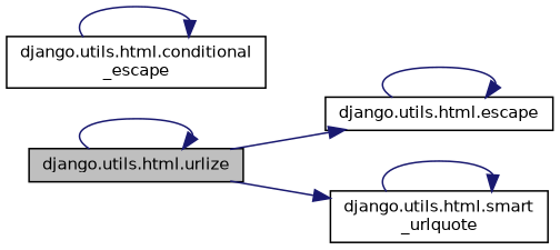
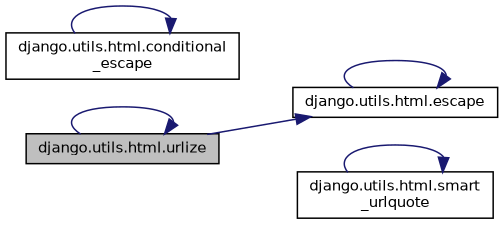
  digraph {
    rankdir=LR
    node [color=black fillcolor=white fontname=Helvetica fontsize=10 shape=record style=filled]
    edge [color=midnightblue fontname=Helvetica fontsize=10 labelfontname=Helvetica labelfontsize=10 style=solid]
    n1 [fillcolor=grey75 fontcolor=black height=0.2 label="django.utils.html.urlize" width=0.4]
    n2 [height=0.2 label="django.utils.html.escape" width=0.4]
    n3 [height=0.2 label="django.utils.html.smart\l_urlquote" width=0.4]
    n4 [height=0.2 label="django.utils.html.conditional\l_escape" width=0.4]
    n1 -> n1
    n1 -> n2
-   n1 -> n3
    n2 -> n2
    n3 -> n3
    n4 -> n4
  }
